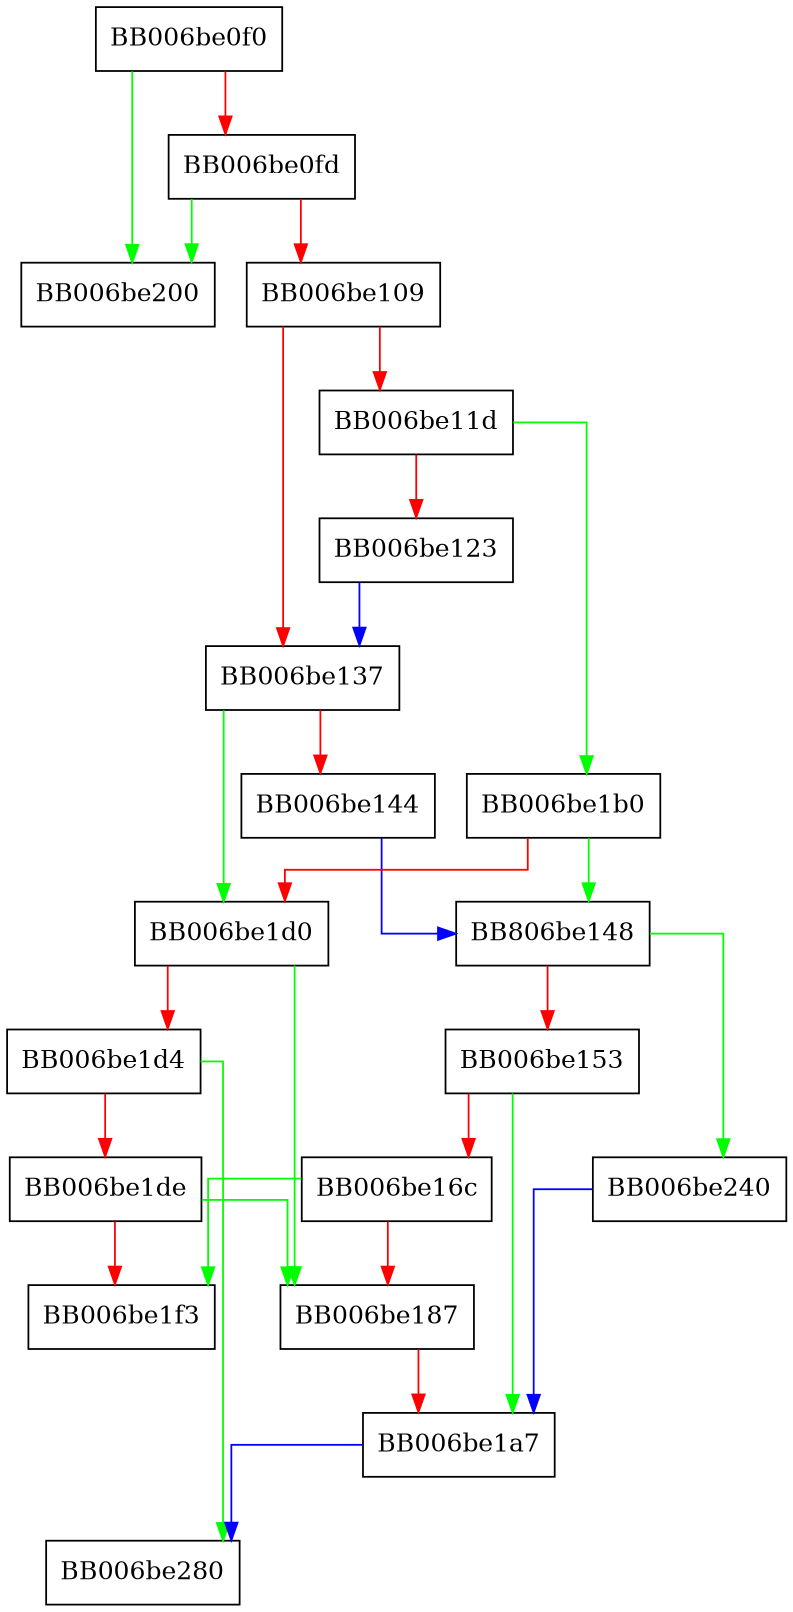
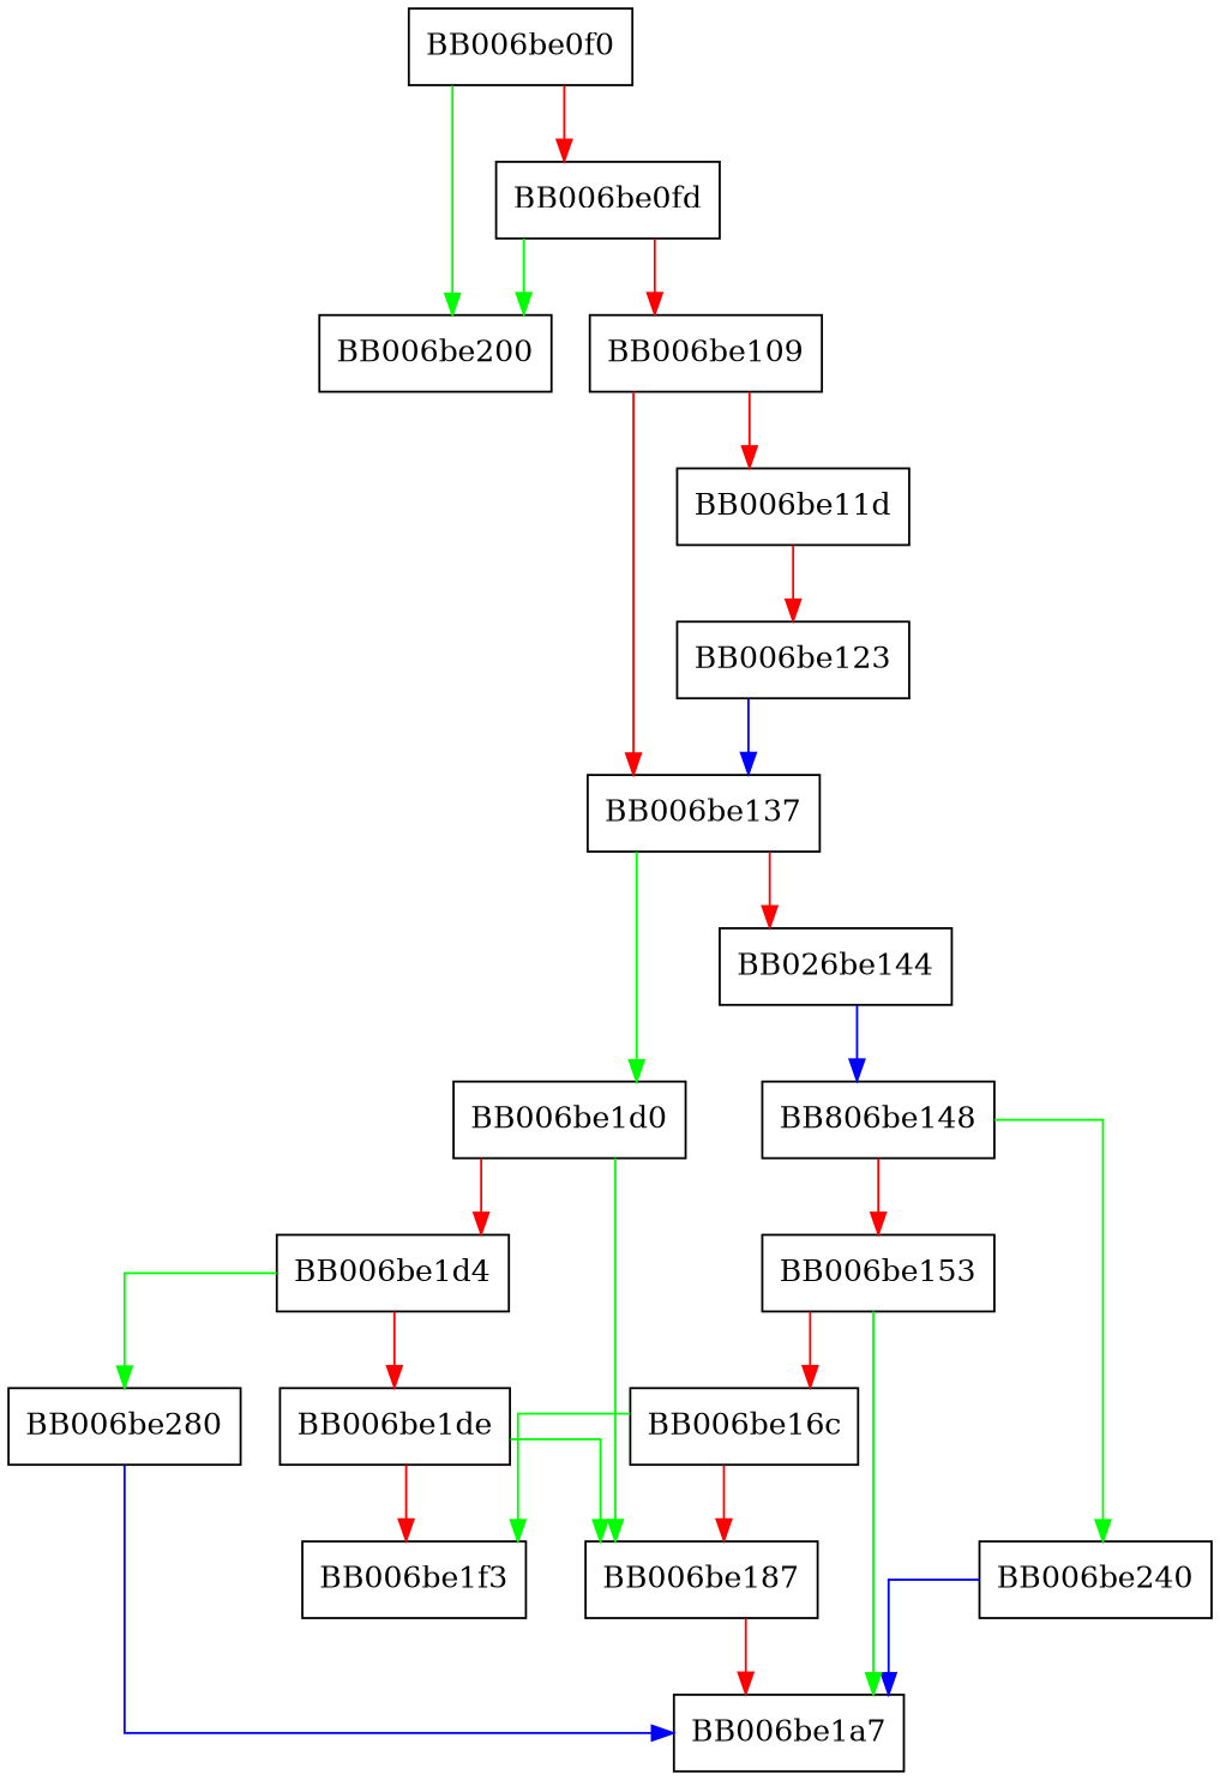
  digraph {
    splines=ortho
    node [shape=box]
    edge [color=red]
    BB006be0f0
    BB006be200
    BB006be0fd
    BB006be109
    BB006be137
    BB006be11d
    BB006be1d0
-   BB006be144
-   BB006be1b0
+   BB006be144 [label=BB026be144]
    BB006be123
    BB006be187
    BB006be1d4
    n13 [label=BB806be148]
    BB006be240
    BB006be153
    BB006be1a7
    BB006be280
    BB006be1de
    BB006be16c
    BB006be1f3
    BB006be0f0 -> BB006be200 [color=green]
    BB006be0f0 -> BB006be0fd
    BB006be0fd -> BB006be200 [color=green]
    BB006be0fd -> BB006be109
    BB006be109 -> BB006be137
    BB006be109 -> BB006be11d
    BB006be137 -> BB006be1d0 [color=green]
    BB006be137 -> BB006be144
-   BB006be11d -> BB006be1b0 [color=green]
    BB006be11d -> BB006be123
    BB006be1d0 -> BB006be187 [color=green]
    BB006be1d0 -> BB006be1d4
    BB006be144 -> n13 [color=blue]
-   BB006be1b0 -> BB006be1d0
-   BB006be1b0 -> n13 [color=green]
    BB006be123 -> BB006be137 [color=blue]
    BB006be187 -> BB006be1a7
    BB006be1d4 -> BB006be280 [color=green]
    BB006be1d4 -> BB006be1de
    n13 -> BB006be240 [color=green]
    n13 -> BB006be153
    BB006be240 -> BB006be1a7 [color=blue]
    BB006be153 -> BB006be1a7 [color=green]
    BB006be153 -> BB006be16c
-   BB006be1a7 -> BB006be280 [color=blue]
+   BB006be280 -> BB006be1a7 [color=blue]
    BB006be1de -> BB006be187 [color=green]
    BB006be1de -> BB006be1f3
    BB006be16c -> BB006be187
    BB006be16c -> BB006be1f3 [color=green]
  }
